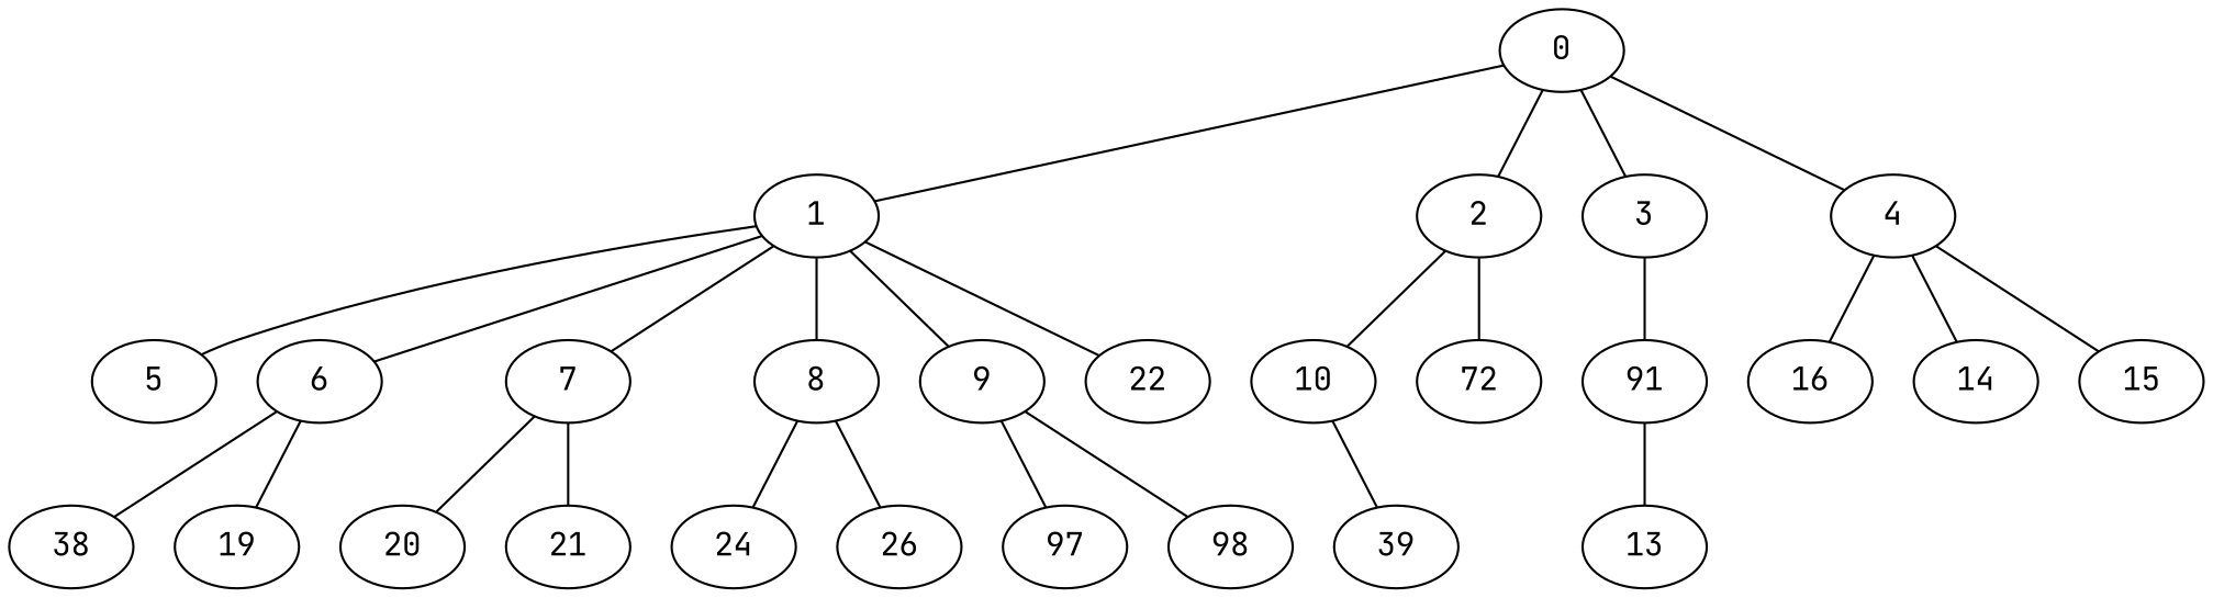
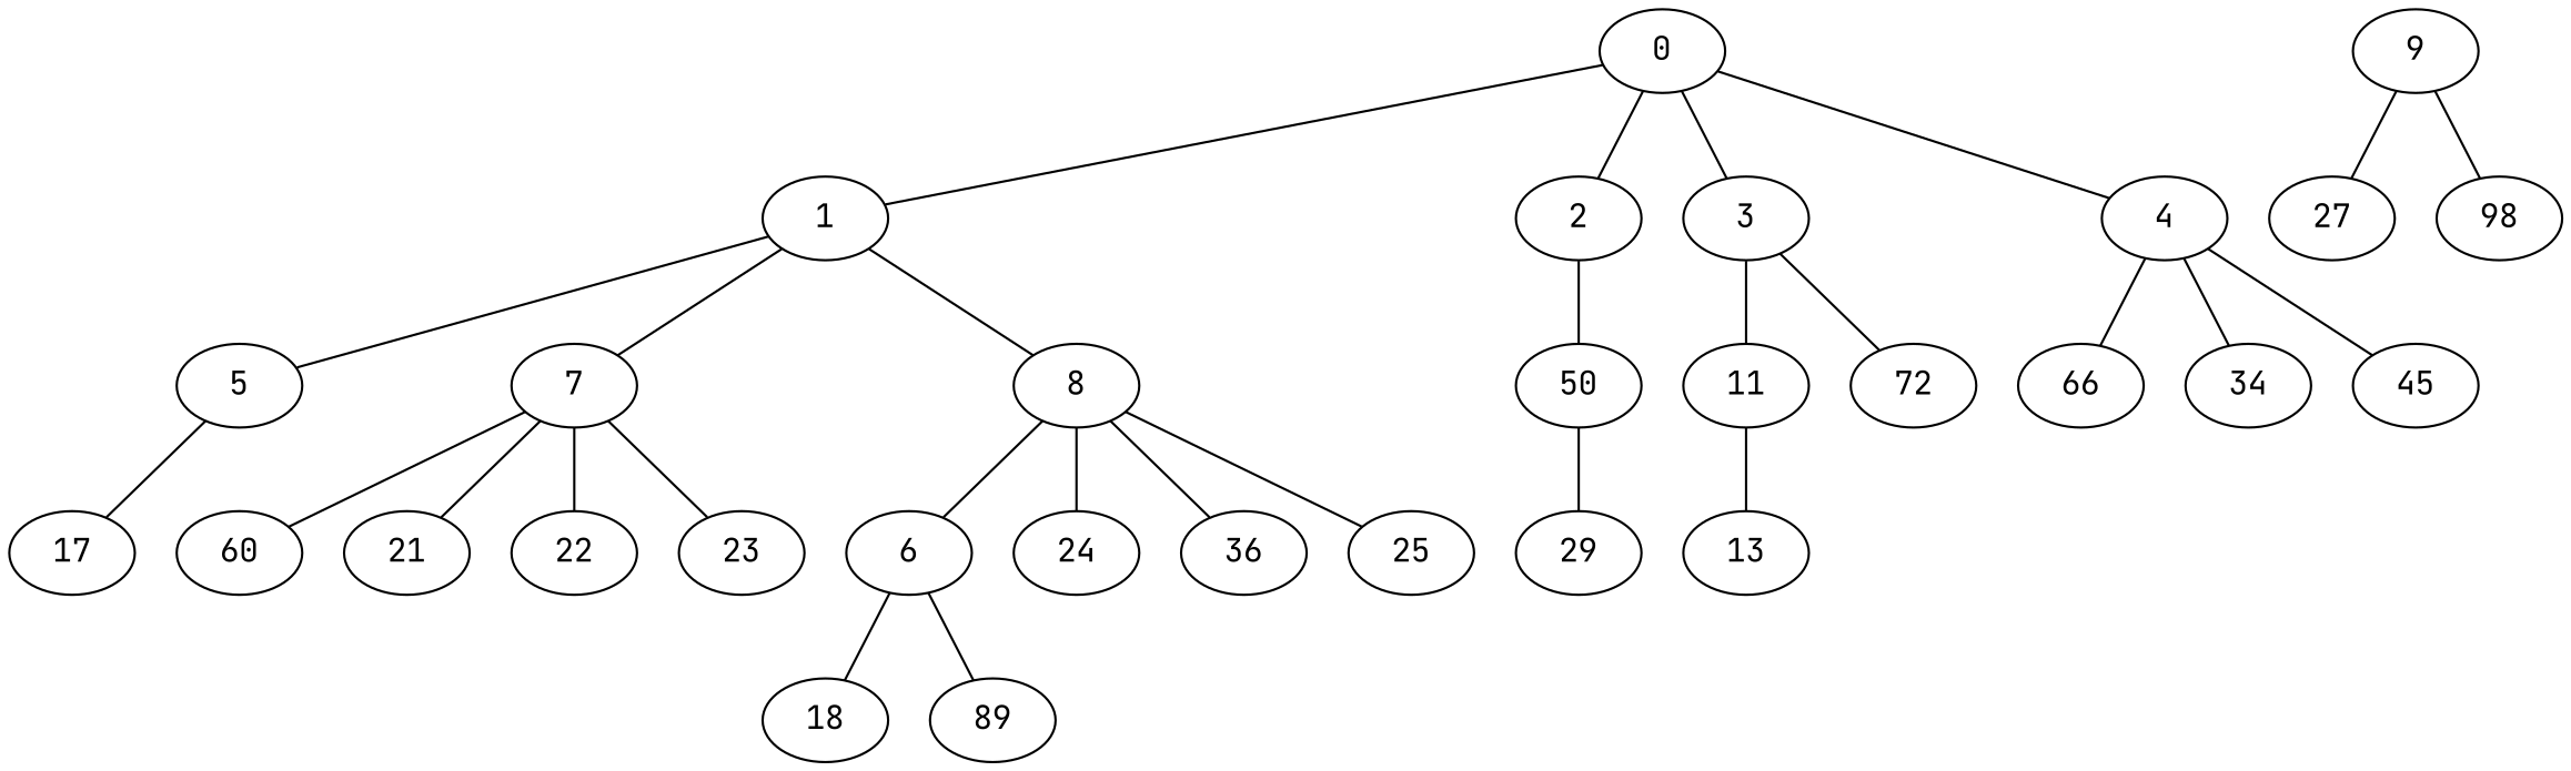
  graph {
    fontname="JetBrains Mono"
    node [fontname="JetBrains Mono"]
    edge [fontname="JetBrains Mono"]
    0
    1
    2
    3
    4
    5
    6
    7
    8
    9
-   10
-   11 [label=91]
+   10 [label=50]
+   11
    n13 [label=72]
-   16
-   14
-   15
-   18 [label=38]
-   19
-   20
+   16 [label=66]
+   14 [label=34]
+   15 [label=45]
+   17
+   18
+   19 [label=89]
+   20 [label=60]
    21
    22
+   23
    24
-   26
-   27 [label=97]
+   26 [label=36]
+   25
+   27
    n28 [label=98]
-   29 [label=39]
+   29
    13
    0 -- 1
    0 -- 2
    0 -- 3
    0 -- 4
    1 -- 5
-   1 -- 6
+   8 -- 6
    1 -- 7
    1 -- 8
-   1 -- 9
    2 -- 10
    3 -- 11
-   2 -- n13
+   3 -- n13
    4 -- 16
    4 -- 14
    4 -- 15
+   5 -- 17
    6 -- 18
    6 -- 19
    7 -- 20
    7 -- 21
-   1 -- 22
+   7 -- 22
+   7 -- 23
    8 -- 24
    8 -- 26
+   8 -- 25
    9 -- 27
    9 -- n28
    10 -- 29
    11 -- 13
  }
